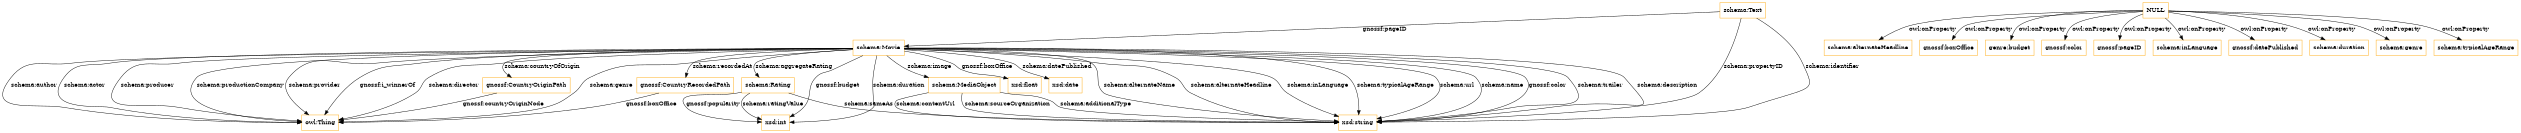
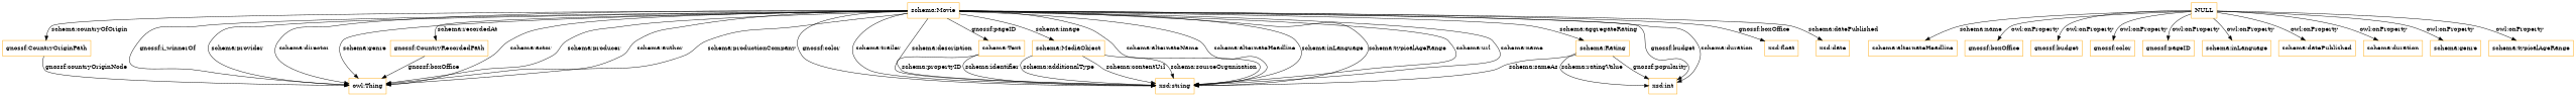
  digraph {
    rankdir=TB
    node [color=orange shape=rectangle]
    "gnossf:CountryOriginPath"
    "owl:Thing"
    "schema:Movie"
    "schema:Text"
    "schema:Rating"
    "gnossf:CountryRecordedPath"
    "schema:MediaObject"
    "xsd:string"
    "xsd:int"
    "xsd:float"
    "xsd:date"
    NULL
    "schema:alternateHeadline"
    "gnossf:boxOffice"
-   "gnossf:budget" [label="genre:budget"]
+   "gnossf:budget"
    "gnossf:color"
    "gnossf:pageID"
    "schema:inLanguage"
-   "schema:datePublished" [label="gnossf:datePublished"]
+   "schema:datePublished"
    "schema:duration"
    "schema:genre"
    "schema:typicalAgeRange"
    "gnossf:CountryOriginPath" -> "owl:Thing" [label="gnossf:countryOriginNode"]
    "schema:Movie" -> "gnossf:CountryOriginPath" [label="schema:countryOfOrigin"]
    "schema:Movie" -> "owl:Thing" [label="gnossf:i_winnerOf"]
    "schema:Movie" -> "owl:Thing" [label="schema:provider"]
    "schema:Movie" -> "owl:Thing" [label="schema:director"]
    "schema:Movie" -> "owl:Thing" [label="schema:genre"]
    "schema:Movie" -> "owl:Thing" [label="schema:actor"]
    "schema:Movie" -> "owl:Thing" [label="schema:producer"]
    "schema:Movie" -> "owl:Thing" [label="schema:author"]
    "schema:Movie" -> "owl:Thing" [label="schema:productionCompany"]
-   "schema:Text" -> "schema:Movie" [label="gnossf:pageID"]
+   "schema:Movie" -> "schema:Text" [label="gnossf:pageID"]
    "schema:Movie" -> "schema:Rating" [label="schema:aggregateRating"]
    "schema:Movie" -> "gnossf:CountryRecordedPath" [label="schema:recordedAt"]
    "schema:Movie" -> "schema:MediaObject" [label="schema:image"]
    "schema:Movie" -> "xsd:string" [label="schema:alternateName"]
    "schema:Movie" -> "xsd:string" [label="schema:alternateHeadline"]
    "schema:Movie" -> "xsd:string" [label="schema:inLanguage"]
    "schema:Movie" -> "xsd:string" [label="schema:typicalAgeRange"]
    "schema:Movie" -> "xsd:string" [label="schema:url"]
    "schema:Movie" -> "xsd:string" [label="schema:name"]
    "schema:Movie" -> "xsd:string" [label="gnossf:color"]
    "schema:Movie" -> "xsd:string" [label="schema:trailer"]
    "schema:Movie" -> "xsd:string" [label="schema:description"]
    "schema:Movie" -> "xsd:int" [label="gnossf:budget"]
    "schema:Movie" -> "xsd:int" [label="schema:duration"]
    "schema:Movie" -> "xsd:float" [label="gnossf:boxOffice"]
    "schema:Movie" -> "xsd:date" [label="schema:datePublished"]
    "schema:Text" -> "xsd:string" [label="schema:identifier"]
    "schema:Text" -> "xsd:string" [label="schema:propertyID"]
    "schema:Rating" -> "xsd:string" [label="schema:sameAs"]
    "schema:Rating" -> "xsd:int" [label="schema:ratingValue"]
    "schema:Rating" -> "xsd:int" [label="gnossf:popularity"]
    "gnossf:CountryRecordedPath" -> "owl:Thing" [label="gnossf:boxOffice"]
    "schema:MediaObject" -> "xsd:string" [label="schema:contentUrl"]
    "schema:MediaObject" -> "xsd:string" [label="schema:sourceOrganization"]
    "schema:MediaObject" -> "xsd:string" [label="schema:additionalType"]
-   NULL -> "schema:alternateHeadline" [label="owl:onProperty"]
+   NULL -> "schema:alternateHeadline" [label="schema:name"]
    NULL -> "gnossf:boxOffice" [label="owl:onProperty"]
    NULL -> "gnossf:budget" [label="owl:onProperty"]
    NULL -> "gnossf:color" [label="owl:onProperty"]
    NULL -> "gnossf:pageID" [label="owl:onProperty"]
    NULL -> "schema:inLanguage" [label="owl:onProperty"]
    NULL -> "schema:datePublished" [label="owl:onProperty"]
    NULL -> "schema:duration" [label="owl:onProperty"]
    NULL -> "schema:genre" [label="owl:onProperty"]
    NULL -> "schema:typicalAgeRange" [label="owl:onProperty"]
  }
